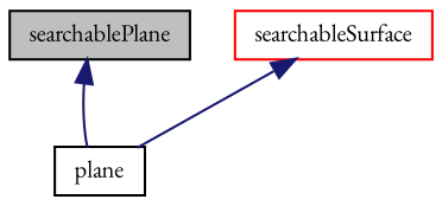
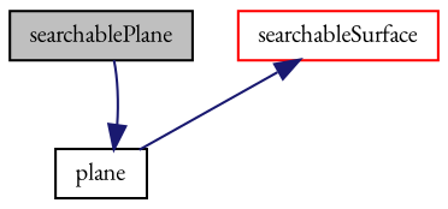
  digraph {
    fontname="EB Garamond"
    node [color=black fontname="EB Garamond" fontsize=10 shape=record]
    edge [color=midnightblue dir=back fontname="EB Garamond" fontsize=10 labelfontname=FreeSans labelfontsize=10 style=solid]
    n1 [fillcolor=grey75 fontcolor=black height=0.2 label=searchablePlane style=filled width=0.4]
    n2 [color=red height=0.2 label=searchableSurface width=0.4]
    n3 [height=0.2 label=plane width=0.4]
    n2 -> n3
-   n1 -> n3
+   n3 -> n1
  }
